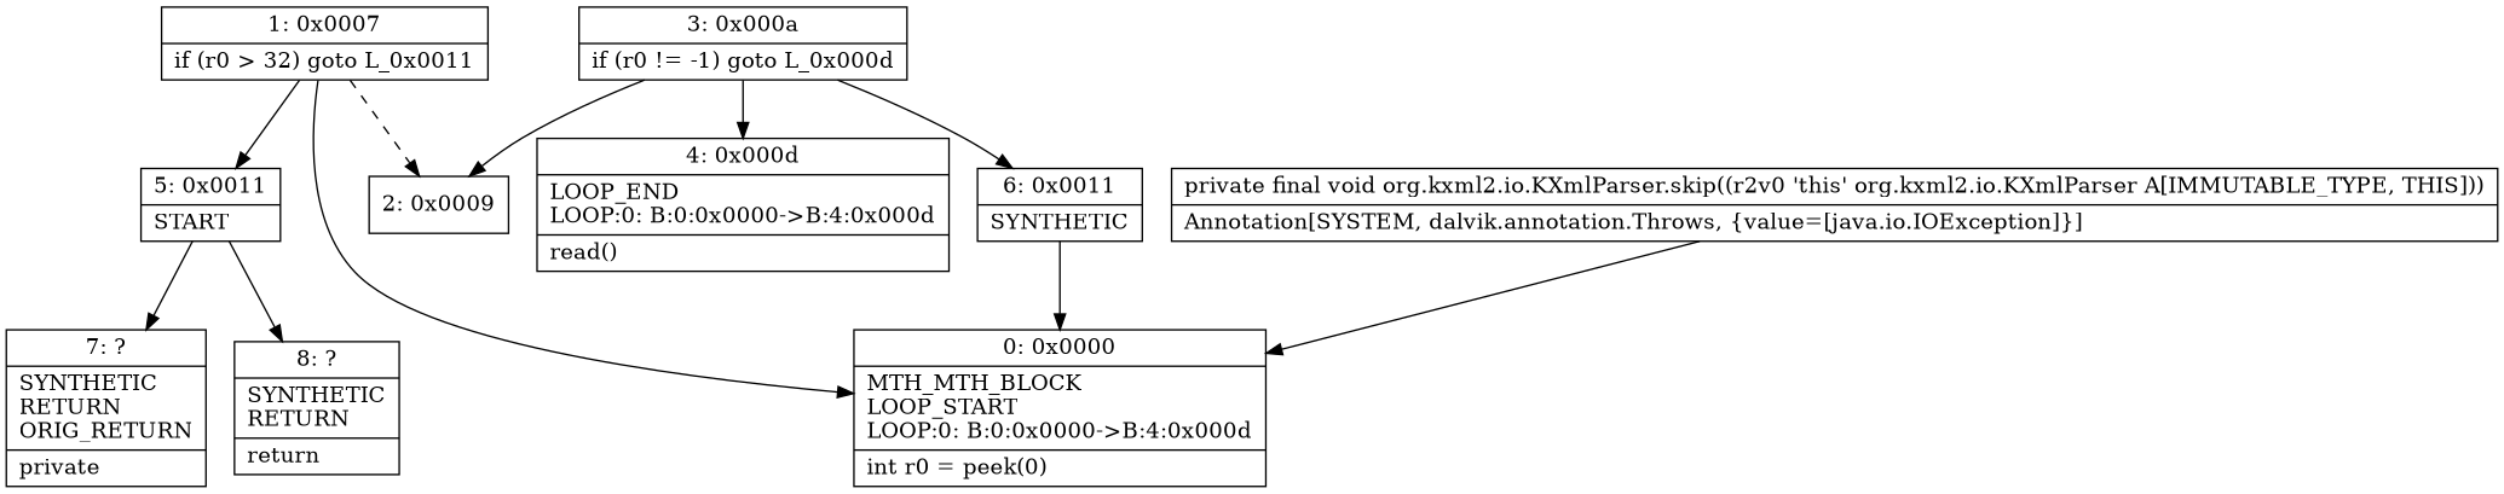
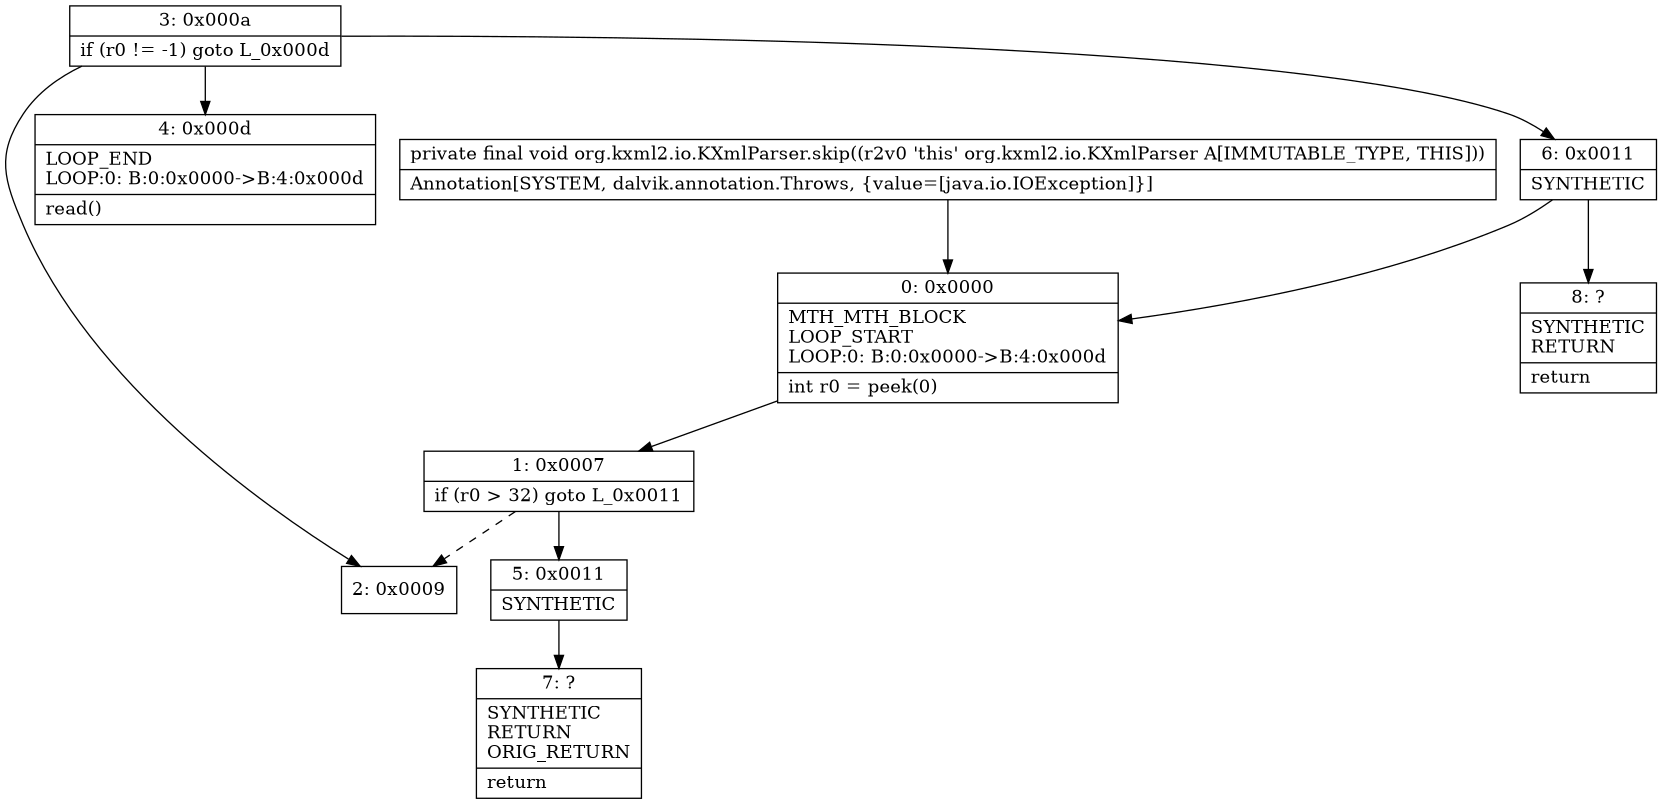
  digraph {
    node [shape=record]
    n1 [label="{0\:\ 0x0000|MTH_MTH_BLOCK\lLOOP_START\lLOOP:0: B:0:0x0000\-\>B:4:0x000d\l|int r0 = peek(0)\l}"]
    n2 [label="{1\:\ 0x0007|if (r0 \> 32) goto L_0x0011\l}"]
    n3 [label="{2\:\ 0x0009}"]
-   n4 [label="{5\:\ 0x0011|START\l}"]
-   n5 [label="{7\:\ ?|SYNTHETIC\lRETURN\lORIG_RETURN\l|private\l}"]
+   n4 [label="{5\:\ 0x0011|SYNTHETIC\l}"]
+   n5 [label="{7\:\ ?|SYNTHETIC\lRETURN\lORIG_RETURN\l|return\l}"]
    n6 [label="{3\:\ 0x000a|if (r0 != \-1) goto L_0x000d\l}"]
    n7 [label="{4\:\ 0x000d|LOOP_END\lLOOP:0: B:0:0x0000\-\>B:4:0x000d\l|read()\l}"]
    n8 [label="{6\:\ 0x0011|SYNTHETIC\l}"]
    n9 [label="{8\:\ ?|SYNTHETIC\lRETURN\l|return\l}"]
    n10 [label="{private final void org.kxml2.io.KXmlParser.skip((r2v0 'this' org.kxml2.io.KXmlParser A[IMMUTABLE_TYPE, THIS]))  | Annotation[SYSTEM, dalvik.annotation.Throws, \{value=[java.io.IOException]\}]\l}"]
-   n2 -> n1
+   n1 -> n2
    n2 -> n3 [style=dashed]
    n2 -> n4
    n4 -> n5
    n6 -> n3
    n6 -> n7
    n6 -> n8 [style=solid]
    n8 -> n1
-   n4 -> n9
+   n8 -> n9
    n10 -> n1
  }
